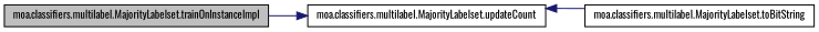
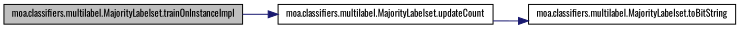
  digraph {
    rankdir=LR
    fontname=Oswald
    node [color=black fillcolor=white fontname=Oswald fontsize=10 shape=record style=filled]
    edge [color=midnightblue fontname=Oswald fontsize=10 labelfontname=Helvetica labelfontsize=10 style=solid]
    n1 [fillcolor=grey75 fontcolor=black height=0.2 label="moa.classifiers.multilabel.MajorityLabelset.trainOnInstanceImpl" width=0.4]
    n2 [height=0.2 label="moa.classifiers.multilabel.MajorityLabelset.updateCount" width=0.4]
    n3 [height=0.2 label="moa.classifiers.multilabel.MajorityLabelset.toBitString" width=0.4]
    n1 -> n2
-   n3 -> n2
+   n2 -> n3
  }
